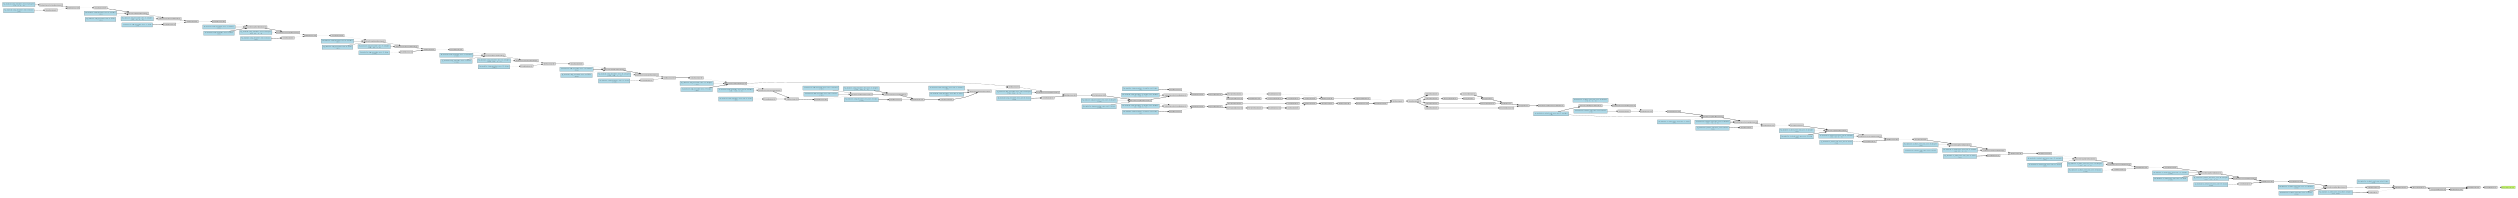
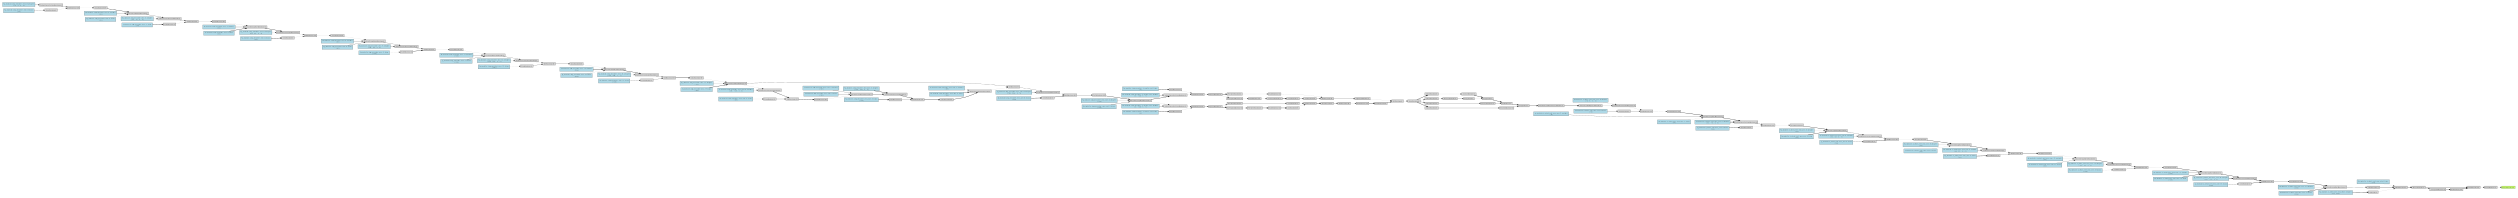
  digraph {
    fontname="Roboto Mono"
    rankdir=LR
    node [align=left fontname="Roboto Mono" fontsize=12 ranksep=0.1 shape=box style=filled]
    edge [fontname="Roboto Mono" style=dotted]
    n1 [fillcolor=darkolivegreen1 height=0.2 label=MeanBackward0]
    n2 [height=0.2 label=ViewBackward]
    n3 [height=0.2 label=AddBackward0]
    n4 [height=0.2 label=SplitBackward]
    n5 [height=0.2 label=SoftplusBackward]
    n6 [height=0.2 label=MulBackward0]
    n7 [height=0.2 label=AddmmBackward]
    n8 [fillcolor=lightblue height=0.2 label="fg_module.z_what_net.enc_what.bias\n (64)"]
    n9 [height=0.2 label=ViewBackward]
    n10 [height=0.2 label=NativeGroupNormBackward]
    n11 [height=0.2 label=CeluBackward0]
    n12 [height=0.2 label=AddBackward0]
    n13 [height=0.2 label=CudnnConvolutionBackward]
    n14 [height=0.2 label=NativeGroupNormBackward]
    n15 [height=0.2 label=CeluBackward0]
    n16 [height=0.2 label=AddBackward0]
    n17 [height=0.2 label=CudnnConvolutionBackward]
    n18 [height=0.2 label=NativeGroupNormBackward]
    n19 [height=0.2 label=CeluBackward0]
    n20 [height=0.2 label=AddBackward0]
    n21 [height=0.2 label=CudnnConvolutionBackward]
    n22 [height=0.2 label=NativeGroupNormBackward]
    n23 [height=0.2 label=CeluBackward0]
    n24 [height=0.2 label=AddBackward0]
    n25 [height=0.2 label=CudnnConvolutionBackward]
    n26 [height=0.2 label=NativeGroupNormBackward]
    n27 [height=0.2 label=CeluBackward0]
    n28 [height=0.2 label=AddBackward0]
    n29 [height=0.2 label=CudnnConvolutionBackward]
    n30 [height=0.2 label=NativeGroupNormBackward]
    n31 [height=0.2 label=CeluBackward0]
    n32 [height=0.2 label=AddBackward0]
    n33 [height=0.2 label=CudnnConvolutionBackward]
    n34 [height=0.2 label=CudnnGridSamplerBackward]
    n35 [height=0.2 label=AffineGridGeneratorBackward]
    n36 [height=0.2 label=CopySlices]
    n37 [height=0.2 label=CopySlices]
    n38 [height=0.2 label=CopySlices]
    n39 [height=0.2 label=CopySlices]
    n40 [height=0.2 label=SelectBackward]
    n41 [height=0.2 label=SliceBackward]
    n42 [height=0.2 label=ViewBackward]
    n43 [height=0.2 label=SliceBackward]
    n44 [height=0.2 label=SliceBackward]
    n45 [height=0.2 label=SliceBackward]
    n46 [height=0.2 label=SelectBackward]
    n47 [height=0.2 label=SelectBackward]
    n48 [height=0.2 label=SelectBackward]
    n49 [height=0.2 label=CatBackward]
    n50 [height=0.2 label=SigmoidBackward]
    n51 [height=0.2 label=AddBackward0]
    n52 [height=0.2 label=ViewBackward]
    n53 [height=0.2 label=PermuteBackward]
    n54 [height=0.2 label=SplitBackward]
    n55 [height=0.2 label=SoftplusBackward]
    n56 [height=0.2 label=AddBackward0]
    n57 [height=0.2 label=AddBackward0]
    n58 [height=0.2 label=CudnnConvolutionBackward]
    n59 [height=0.2 label=NativeGroupNormBackward]
    n60 [height=0.2 label=CudnnConvolutionBackward]
    n61 [height=0.2 label=AddBackward0]
    n62 [height=0.2 label=CeluBackward0]
    n63 [height=0.2 label=AddBackward0]
    n64 [height=0.2 label=CudnnConvolutionBackward]
    n65 [height=0.2 label=CatBackward]
    n66 [height=0.2 label=NativeGroupNormBackward]
    n67 [height=0.2 label=CudnnConvolutionBackward]
    n68 [height=0.2 label=AddBackward0]
    n69 [height=0.2 label=CeluBackward0]
    n70 [height=0.2 label=AddBackward0]
    n71 [height=0.2 label=CudnnConvolutionBackward]
    n72 [height=0.2 label=NativeGroupNormBackward]
    n73 [height=0.2 label=CeluBackward0]
    n74 [height=0.2 label=AddBackward0]
    n75 [height=0.2 label=CudnnConvolutionBackward]
    n76 [height=0.2 label=NativeGroupNormBackward]
    n77 [height=0.2 label=CeluBackward0]
    n78 [height=0.2 label=AddBackward0]
    n79 [height=0.2 label=CudnnConvolutionBackward]
    n80 [height=0.2 label=NativeGroupNormBackward]
    n81 [height=0.2 label=CeluBackward0]
    n82 [height=0.2 label=AddBackward0]
    n83 [height=0.2 label=CudnnConvolutionBackward]
    n84 [height=0.2 label=NativeGroupNormBackward]
    n85 [height=0.2 label=CeluBackward0]
    n86 [height=0.2 label=AddBackward0]
    n87 [height=0.2 label=CudnnConvolutionBackward]
    n88 [height=0.2 label=NativeGroupNormBackward]
    n89 [height=0.2 label=CeluBackward0]
    n90 [height=0.2 label=AddBackward0]
    n91 [height=0.2 label=CudnnConvolutionBackward]
    n92 [fillcolor=lightblue height=0.2 label="fg_module.img_encoder.enc.0.weight\n (16, 5, 4, 4)"]
    n93 [height=0.2 label=ViewBackward]
    n94 [fillcolor=lightblue height=0.2 label="fg_module.img_encoder.enc.0.bias\n (36)"]
    n95 [fillcolor=lightblue height=0.2 label="fg_module.img_encoder.enc.2.weight\n (16)"]
    n96 [fillcolor=lightblue height=0.2 label="fg_module.img_encoder.enc.2.bias\n (16)"]
    n97 [fillcolor=lightblue height=0.2 label="fg_module.img_encoder.enc.3.weight\n (32, 16, 4, 4)"]
    n98 [height=0.2 label=ViewBackward]
    n99 [fillcolor=lightblue height=0.2 label="fg_module.img_encoder.enc.3.bias\n (32)"]
    n100 [fillcolor=lightblue height=0.2 label="fg_module.img_encoder.enc.5.weight\n (32)"]
    n101 [fillcolor=lightblue height=0.2 label="fg_module.img_encoder.enc.5.bias\n (32)"]
    n102 [fillcolor=lightblue height=0.2 label="fg_module.img_encoder.enc.6.weight\n (64, 32, 4, 4)"]
    n103 [height=0.2 label=ViewBackward]
    n104 [fillcolor=lightblue height=0.2 label="fg_module.img_encoder.enc.6.bias\n (64)"]
    n105 [fillcolor=lightblue height=0.2 label="fg_module.img_encoder.enc.8.weight\n (64)"]
    n106 [fillcolor=lightblue height=0.2 label="fg_module.img_encoder.enc.8.bias\n (64)"]
    n107 [fillcolor=lightblue height=0.2 label="fg_module.img_encoder.enc.9.weight\n (128, 64, 3, 3)"]
    n108 [height=0.2 label=ViewBackward]
    n109 [fillcolor=lightblue height=0.2 label="fg_module.img_encoder.enc.9.bias\n (128)"]
    n110 [fillcolor=lightblue height=0.2 label="fg_module.img_encoder.enc.11.weight\n (128)"]
    n111 [fillcolor=lightblue height=0.2 label="fg_module.img_encoder.enc.11.bias\n (128)"]
    n112 [fillcolor=lightblue height=0.2 label="fg_module.img_encoder.enc.12.weight\n (256, 128, 3, 3)"]
    n113 [height=0.2 label=ViewBackward]
    n114 [fillcolor=lightblue height=0.2 label="fg_module.img_encoder.enc.12.bias\n (256)"]
    n115 [fillcolor=lightblue height=0.2 label="fg_module.img_encoder.enc.14.weight\n (256)"]
    n116 [fillcolor=lightblue height=0.2 label="fg_module.img_encoder.enc.14.bias\n (256)"]
    n117 [fillcolor=lightblue height=0.2 label="fg_module.img_encoder.enc.15.weight\n (128, 256, 1, 1)"]
    n118 [height=0.2 label=ViewBackward]
    n119 [fillcolor=lightblue height=0.2 label="fg_module.img_encoder.enc.15.bias\n (128)"]
    n120 [fillcolor=lightblue height=0.2 label="fg_module.img_encoder.enc.17.weight\n (128)"]
    n121 [fillcolor=lightblue height=0.2 label="fg_module.img_encoder.enc.17.bias\n (128)"]
    n122 [height=0.2 label=NativeGroupNormBackward]
    n123 [height=0.2 label=CeluBackward0]
    n124 [height=0.2 label=AddBackward0]
    n125 [height=0.2 label=CudnnConvolutionBackward]
    n126 [height=0.2 label=NativeGroupNormBackward]
    n127 [height=0.2 label=CeluBackward0]
    n128 [fillcolor=lightblue height=0.2 label="fg_module.img_encoder.enc_lat.0.weight\n (128, 128, 3, 3)"]
    n129 [height=0.2 label=ViewBackward]
    n130 [fillcolor=lightblue height=0.2 label="fg_module.img_encoder.enc_lat.0.bias\n (128)"]
    n131 [fillcolor=lightblue height=0.2 label="fg_module.img_encoder.enc_lat.2.weight\n (128)"]
    n132 [fillcolor=lightblue height=0.2 label="fg_module.img_encoder.enc_lat.2.bias\n (128)"]
    n133 [fillcolor=lightblue height=0.2 label="fg_module.img_encoder.enc_lat.3.weight\n (128, 128, 3, 3)"]
    n134 [height=0.2 label=ViewBackward]
    n135 [fillcolor=lightblue height=0.2 label="fg_module.img_encoder.enc_lat.3.bias\n (128)"]
    n136 [fillcolor=lightblue height=0.2 label="fg_module.img_encoder.enc_lat.5.weight\n (128)"]
    n137 [fillcolor=lightblue height=0.2 label="fg_module.img_encoder.enc_lat.5.bias\n (128)"]
    n138 [fillcolor=lightblue height=0.2 label="fg_module.img_encoder.enc_cat.0.weight\n (128, 256, 3, 3)"]
    n139 [height=0.2 label=ViewBackward]
    n140 [fillcolor=lightblue height=0.2 label="fg_module.img_encoder.enc_cat.0.bias\n (128)"]
    n141 [fillcolor=lightblue height=0.2 label="fg_module.img_encoder.enc_cat.2.weight\n (128)"]
    n142 [fillcolor=lightblue height=0.2 label="fg_module.img_encoder.enc_cat.2.bias\n (128)"]
    n143 [fillcolor=lightblue height=0.2 label="fg_module.img_encoder.z_scale_net.weight\n (4, 128, 1, 1)"]
    n144 [height=0.2 label=ViewBackward]
    n145 [fillcolor=lightblue height=0.2 label="fg_module.img_encoder.z_scale_net.bias\n (4)"]
    n146 [height=0.2 label=MulBackward0]
    n147 [height=0.2 label=ViewBackward]
    n148 [height=0.2 label=PermuteBackward]
    n149 [height=0.2 label=SubBackward0]
    n150 [height=0.2 label=MulBackward0]
    n151 [height=0.2 label=AddBackward0]
    n152 [height=0.2 label=TanhBackward]
    n153 [height=0.2 label=AddBackward0]
    n154 [height=0.2 label=ViewBackward]
    n155 [height=0.2 label=PermuteBackward]
    n156 [height=0.2 label=SplitBackward]
    n157 [height=0.2 label=SoftplusBackward]
    n158 [height=0.2 label=PermuteBackward]
    n159 [fillcolor=lightblue height=0.2 label="fg_module.img_encoder.z_shift_net.weight\n (4, 128, 1, 1)"]
    n160 [height=0.2 label=ViewBackward]
    n161 [fillcolor=lightblue height=0.2 label="fg_module.img_encoder.z_shift_net.bias\n (4)"]
    n162 [height=0.2 label=MulBackward0]
    n163 [height=0.2 label=ViewBackward]
    n164 [fillcolor=lightblue height=0.2 label="fg_module.z_what_net.enc_cnn.0.weight\n (16, 5, 3, 3)"]
    n165 [height=0.2 label=ViewBackward]
    n166 [fillcolor=lightblue height=0.2 label="fg_module.z_what_net.enc_cnn.0.bias\n (16)"]
    n167 [fillcolor=lightblue height=0.2 label="fg_module.z_what_net.enc_cnn.2.weight\n (16)"]
    n168 [fillcolor=lightblue height=0.2 label="fg_module.z_what_net.enc_cnn.2.bias\n (16)"]
    n169 [fillcolor=lightblue height=0.2 label="fg_module.z_what_net.enc_cnn.3.weight\n (32, 16, 4, 4)"]
    n170 [height=0.2 label=ViewBackward]
    n171 [fillcolor=lightblue height=0.2 label="fg_module.z_what_net.enc_cnn.3.bias\n (32)"]
    n172 [fillcolor=lightblue height=0.2 label="fg_module.z_what_net.enc_cnn.5.weight\n (32)"]
    n173 [fillcolor=lightblue height=0.2 label="fg_module.z_what_net.enc_cnn.5.bias\n (32)"]
    n174 [fillcolor=lightblue height=0.2 label="fg_module.z_what_net.enc_cnn.6.weight\n (32, 32, 3, 3)"]
    n175 [height=0.2 label=ViewBackward]
    n176 [fillcolor=lightblue height=0.2 label="fg_module.z_what_net.enc_cnn.6.bias\n (32)"]
    n177 [fillcolor=lightblue height=0.2 label="fg_module.z_what_net.enc_cnn.8.weight\n (32)"]
    n178 [fillcolor=lightblue height=0.2 label="fg_module.z_what_net.enc_cnn.8.bias\n (32)"]
    n179 [fillcolor=lightblue height=0.2 label="fg_module.z_what_net.enc_cnn.9.weight\n (64, 32, 4, 4)"]
    n180 [height=0.2 label=ViewBackward]
    n181 [fillcolor=lightblue height=0.2 label="fg_module.z_what_net.enc_cnn.9.bias\n (64)"]
    n182 [fillcolor=lightblue height=0.2 label="fg_module.z_what_net.enc_cnn.11.weight\n (64)"]
    n183 [fillcolor=lightblue height=0.2 label="fg_module.z_what_net.enc_cnn.11.bias\n (64)"]
    n184 [fillcolor=lightblue height=0.2 label="fg_module.z_what_net.enc_cnn.12.weight\n (128, 64, 4, 4)"]
    n185 [height=0.2 label=ViewBackward]
    n186 [fillcolor=lightblue height=0.2 label="fg_module.z_what_net.enc_cnn.12.bias\n (128)"]
    n187 [fillcolor=lightblue height=0.2 label="fg_module.z_what_net.enc_cnn.14.weight\n (128)"]
    n188 [fillcolor=lightblue height=0.2 label="fg_module.z_what_net.enc_cnn.14.bias\n (128)"]
    n189 [fillcolor=lightblue height=0.2 label="fg_module.z_what_net.enc_cnn.15.weight\n (256, 128, 4, 4)"]
    n190 [height=0.2 label=ViewBackward]
    n191 [fillcolor=lightblue height=0.2 label="fg_module.z_what_net.enc_cnn.15.bias\n (256)"]
    n192 [fillcolor=lightblue height=0.2 label="fg_module.z_what_net.enc_cnn.17.weight\n (256)"]
    n193 [fillcolor=lightblue height=0.2 label="fg_module.z_what_net.enc_cnn.17.bias\n (256)"]
    n194 [height=0.2 label=TBackward]
    n195 [fillcolor=lightblue height=0.2 label="fg_module.z_what_net.enc_what.weight\n (64, 256)"]
    n2 -> n1
    n3 -> n2
    n4 -> n3 [style=bold]
    n4 -> n5 [style=solid]
    n5 -> n6 [style=bold]
    n6 -> n3 [style=bold]
    n7 -> n4 [style=bold]
    n8 -> n7
    n9 -> n7 [style=bold]
    n10 -> n9 [style=solid]
    n11 -> n10 [style=bold]
    n12 -> n11 [style=solid]
    n13 -> n12 [style=bold]
    n14 -> n13 [style=bold]
    n15 -> n14 [style=bold]
    n16 -> n15
    n17 -> n16 [style=solid]
    n18 -> n17 [style=bold]
    n19 -> n18
    n20 -> n19 [style=bold]
    n21 -> n20
    n22 -> n21 [style=bold]
    n23 -> n22 [style=bold]
    n24 -> n23
    n25 -> n24 [style=solid]
    n26 -> n25 [style=solid]
    n27 -> n26 [style=bold]
    n28 -> n27
    n29 -> n28 [style=solid]
    n30 -> n29 [style=bold]
    n31 -> n30 [style=bold]
    n32 -> n31
    n33 -> n32
    n34 -> n33 [style=solid]
-   n167 -> n34 [style=bold]
+   n35 -> n34 [style=bold]
    n36 -> n35 [style=bold]
    n37 -> n36 [style=bold]
    n38 -> n37 [style=bold]
    n39 -> n38
    n40 -> n39 [style=solid]
    n41 -> n40
    n42 -> n41
    n42 -> n43 [style=bold]
    n42 -> n44 [style=solid]
    n42 -> n45 [style=bold]
    n43 -> n46
    n44 -> n47 [style=solid]
    n45 -> n48 [style=solid]
    n46 -> n38 [style=bold]
    n47 -> n37 [style=solid]
    n48 -> n36 [style=solid]
    n49 -> n42
    n50 -> n49
    n51 -> n50 [style=solid]
    n52 -> n51
    n53 -> n52
    n54 -> n53 [style=bold]
    n54 -> n55
    n55 -> n56
    n56 -> n148
    n57 -> n54 [style=solid]
    n58 -> n57
    n59 -> n58 [style=bold]
    n59 -> n60
    n60 -> n61
    n61 -> n156 [style=solid]
    n62 -> n59 [style=bold]
    n63 -> n62 [style=solid]
    n64 -> n63
    n65 -> n64 [style=solid]
    n66 -> n65 [style=solid]
    n66 -> n67
    n67 -> n68 [style=bold]
    n68 -> n127 [style=bold]
    n69 -> n66
    n70 -> n69 [style=bold]
    n71 -> n70 [style=solid]
    n72 -> n71 [style=bold]
    n73 -> n72
    n74 -> n73 [style=solid]
    n75 -> n74
    n76 -> n75 [style=solid]
    n77 -> n76
    n78 -> n77
    n79 -> n78 [style=solid]
    n80 -> n79 [style=solid]
    n81 -> n80
    n82 -> n81
    n83 -> n82
    n84 -> n83 [style=bold]
    n85 -> n84
    n86 -> n85 [style=solid]
    n87 -> n86 [style=solid]
    n88 -> n87 [style=solid]
    n89 -> n88 [style=bold]
    n90 -> n89
    n91 -> n90 [style=solid]
    n92 -> n91 [style=solid]
    n93 -> n90
    n94 -> n93 [style=solid]
    n95 -> n88 [style=solid]
    n96 -> n88
    n97 -> n87
    n98 -> n86
    n99 -> n98 [style=bold]
    n100 -> n84 [style=solid]
    n101 -> n84 [style=bold]
    n102 -> n83
    n103 -> n82
    n104 -> n103 [style=bold]
    n105 -> n80 [style=solid]
    n106 -> n80 [style=solid]
    n107 -> n79 [style=solid]
    n108 -> n78 [style=bold]
    n109 -> n108
    n110 -> n76 [style=solid]
    n111 -> n76 [style=solid]
    n112 -> n75
    n113 -> n74 [style=solid]
    n114 -> n113
    n115 -> n72 [style=bold]
    n116 -> n72
    n117 -> n71
    n118 -> n70 [style=solid]
    n119 -> n118 [style=solid]
    n120 -> n66 [style=solid]
    n121 -> n66 [style=bold]
    n122 -> n65
    n123 -> n122 [style=bold]
    n124 -> n123 [style=bold]
    n125 -> n124 [style=bold]
    n126 -> n125 [style=bold]
    n127 -> n126
    n128 -> n67
    n129 -> n68 [style=solid]
    n130 -> n129
    n131 -> n126 [style=solid]
    n132 -> n126 [style=solid]
    n133 -> n125 [style=bold]
    n134 -> n124 [style=solid]
    n135 -> n134 [style=bold]
    n136 -> n122
    n137 -> n122 [style=bold]
    n138 -> n64 [style=solid]
    n139 -> n63 [style=bold]
    n140 -> n139 [style=bold]
    n141 -> n59 [style=solid]
    n142 -> n59 [style=solid]
    n143 -> n58 [style=solid]
    n144 -> n57
    n145 -> n144 [style=bold]
    n146 -> n51 [style=solid]
    n147 -> n146 [style=solid]
    n148 -> n147 [style=bold]
    n149 -> n49 [style=bold]
    n150 -> n149 [style=bold]
    n151 -> n150
    n152 -> n151 [style=solid]
    n153 -> n152 [style=bold]
    n154 -> n153
    n155 -> n154 [style=solid]
    n156 -> n155
    n156 -> n157 [style=bold]
    n157 -> n158
    n158 -> n163 [style=bold]
    n159 -> n60 [style=solid]
    n160 -> n61
    n161 -> n160 [style=bold]
    n162 -> n153
    n163 -> n162 [style=bold]
    n164 -> n33
    n165 -> n32 [style=solid]
    n166 -> n165 [style=solid]
    n167 -> n30 [style=solid]
    n168 -> n30
    n169 -> n29 [style=bold]
    n170 -> n28
    n171 -> n170 [style=bold]
    n172 -> n26
    n173 -> n26 [style=bold]
    n174 -> n25 [style=solid]
    n175 -> n24 [style=bold]
    n176 -> n175 [style=solid]
    n177 -> n22 [style=solid]
    n178 -> n22
    n179 -> n21 [style=solid]
    n180 -> n20 [style=solid]
    n181 -> n180 [style=bold]
    n182 -> n18
    n183 -> n18 [style=solid]
    n184 -> n17
    n185 -> n16 [style=solid]
    n186 -> n185
    n187 -> n14 [style=solid]
    n188 -> n14 [style=bold]
    n189 -> n13 [style=bold]
    n190 -> n12 [style=bold]
    n191 -> n190 [style=solid]
    n192 -> n10
    n193 -> n10 [style=bold]
    n194 -> n7
    n195 -> n194 [style=bold]
  }
